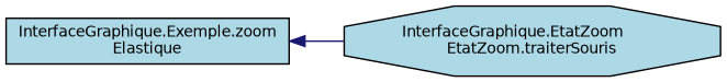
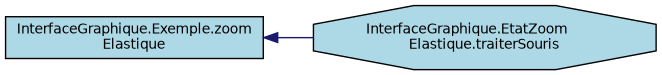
  digraph {
    rankdir=LR
    node [color=black fillcolor=lightblue fontname=Helvetica fontsize=10 style=filled]
    n1 [fontcolor=black height=0.2 label="InterfaceGraphique.Exemple.zoom\lElastique" shape=box width=0.4]
-   n2 [height=0.2 label="InterfaceGraphique.EtatZoom\lEtatZoom.traiterSouris" shape=octagon width=0.4]
+   n2 [height=0.2 label="InterfaceGraphique.EtatZoom\lElastique.traiterSouris" shape=octagon width=0.4]
    n1 -> n2 [color=midnightblue dir=back fontname=Helvetica fontsize=10 labelfontname=Helvetica labelfontsize=10 style=solid]
  }
